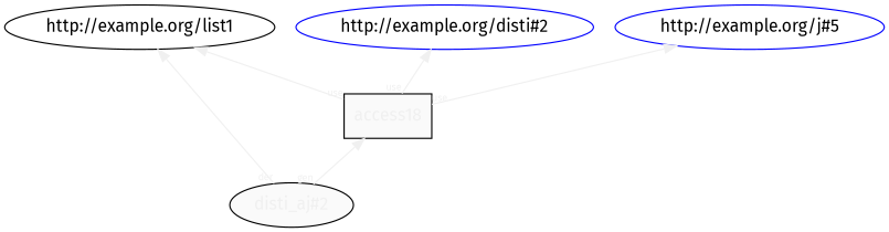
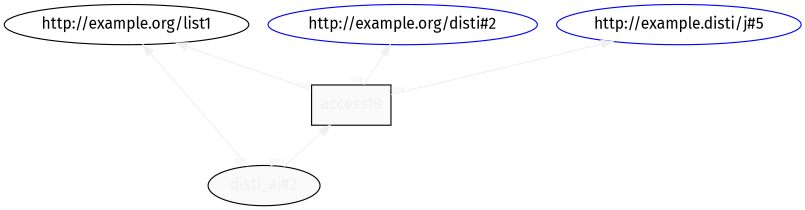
  digraph {
    rankdir=BT
    fontname="Fira Sans"
    node [color=black fontname="Fira Sans"]
    edge [color="#F0F0F0" fontcolor="#F0F0F0" labelangle=60.0 labeldistance=1.5 labelfontsize=8 rotation=20 taillabel=use fontname="Fira Sans"]
    n1 [fillcolor="#FAFAFA" fontcolor="#F0F0F0" label="disti_aj#2" style=filled]
    n2 [fillcolor="#FAFAFA" fontcolor="#F0F0F0" label=access18 shape=polygon sides=4 style=filled]
    "http://example.org/list1"
    "http://example.org/disti#2" [color=blue]
-   "http://example.org/j#5" [color=blue]
+   "http://example.org/j#5" [color=blue label="http://example.disti/j#5"]
    n1 -> n2 [taillabel=gen]
    n1 -> "http://example.org/list1" [taillabel=der]
    n2 -> "http://example.org/list1"
    n2 -> "http://example.org/disti#2"
    n2 -> "http://example.org/j#5"
  }
